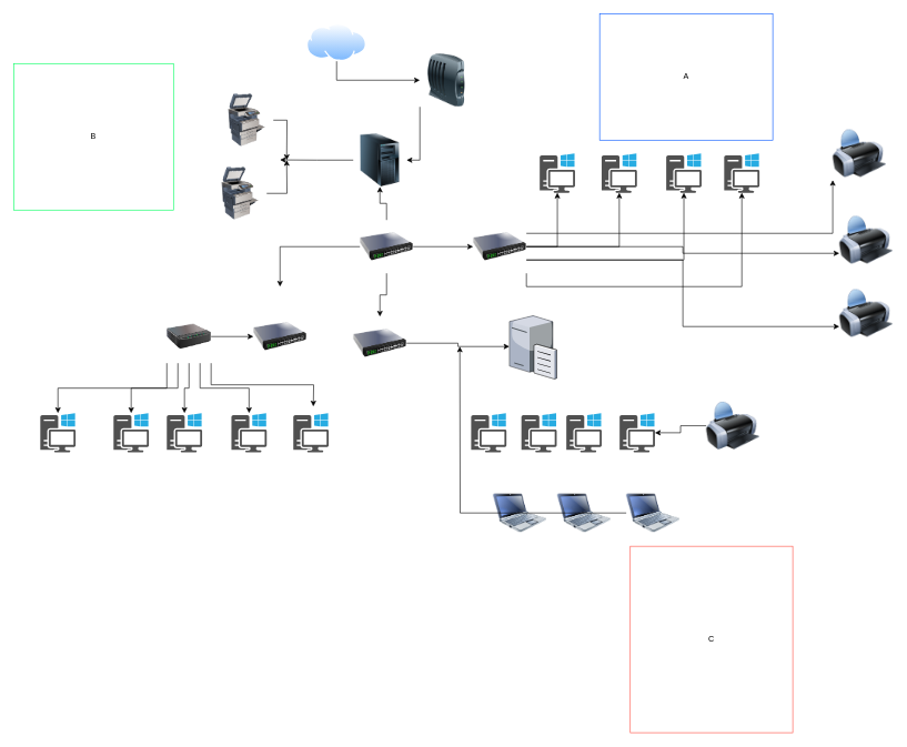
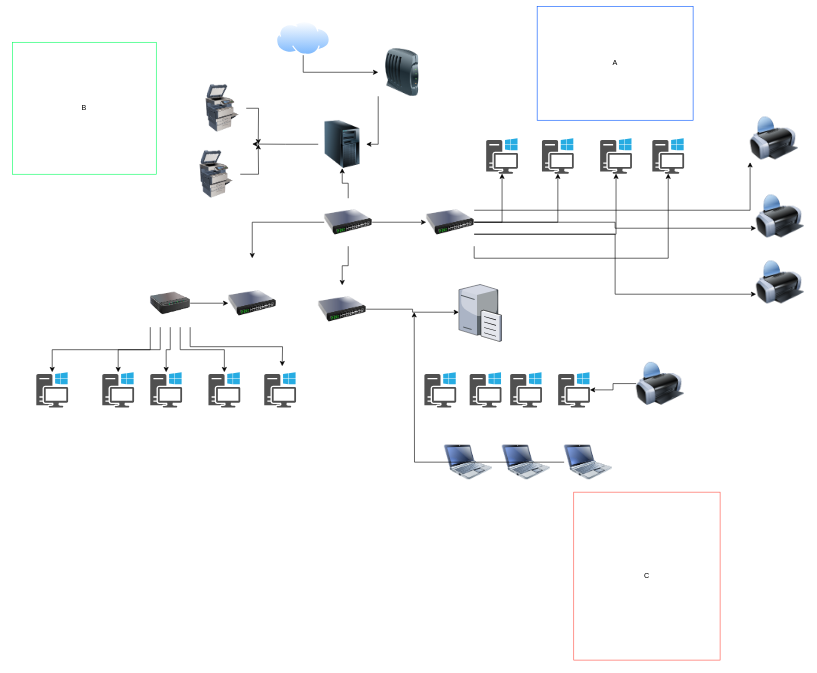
  <mxCell id="0" />
  <mxCell id="1" parent="0" />
  <mxCell id="2" style="edgeStyle=orthogonalEdgeStyle;rounded=0;orthogonalLoop=1;jettySize=auto;html=1;exitX=0.5;exitY=1;exitDx=0;exitDy=0;entryX=0;entryY=0.5;entryDx=0;entryDy=0;" edge="1" parent="1" source="3" target="5"><mxGeometry relative="1" as="geometry" /></mxCell>
  <mxCell id="3" value="" style="image;aspect=fixed;perimeter=ellipsePerimeter;html=1;align=center;shadow=0;dashed=0;spacingTop=3;image=img/lib/active_directory/internet_cloud.svg;" vertex="1" parent="1"><mxGeometry x="460" y="34.8" width="90" height="56.7" as="geometry" /></mxCell>
  <mxCell id="4" style="edgeStyle=orthogonalEdgeStyle;rounded=0;orthogonalLoop=1;jettySize=auto;html=1;exitX=0;exitY=1;exitDx=0;exitDy=0;entryX=1;entryY=0.5;entryDx=0;entryDy=0;" edge="1" parent="1" source="5" target="23"><mxGeometry relative="1" as="geometry" /></mxCell>
  <mxCell id="5" value="" style="image;html=1;image=img/lib/clip_art/networking/Modem_128x128.png" vertex="1" parent="1"><mxGeometry x="630" y="80" width="80" height="80" as="geometry" /></mxCell>
  <mxCell id="6" value="" style="edgeStyle=orthogonalEdgeStyle;rounded=0;orthogonalLoop=1;jettySize=auto;html=1;" edge="1" parent="1" source="10" target="23"><mxGeometry relative="1" as="geometry" /></mxCell>
  <mxCell id="7" style="edgeStyle=orthogonalEdgeStyle;rounded=0;orthogonalLoop=1;jettySize=auto;html=1;exitX=1;exitY=0.5;exitDx=0;exitDy=0;entryX=0;entryY=0.5;entryDx=0;entryDy=0;" edge="1" parent="1" source="10" target="18"><mxGeometry relative="1" as="geometry" /></mxCell>
  <mxCell id="8" style="edgeStyle=orthogonalEdgeStyle;rounded=0;orthogonalLoop=1;jettySize=auto;html=1;exitX=0.5;exitY=1;exitDx=0;exitDy=0;" edge="1" parent="1" source="10" target="20"><mxGeometry relative="1" as="geometry" /></mxCell>
  <mxCell id="9" style="edgeStyle=orthogonalEdgeStyle;rounded=0;orthogonalLoop=1;jettySize=auto;html=1;exitX=0;exitY=0.5;exitDx=0;exitDy=0;" edge="1" parent="1" source="10" target="21"><mxGeometry relative="1" as="geometry" /></mxCell>
  <mxCell id="10" value="" style="image;html=1;image=img/lib/clip_art/networking/Switch_128x128.png" vertex="1" parent="1"><mxGeometry x="540" y="330" width="80" height="80" as="geometry" /></mxCell>
  <mxCell id="11" style="edgeStyle=orthogonalEdgeStyle;rounded=0;orthogonalLoop=1;jettySize=auto;html=1;exitX=1;exitY=0.5;exitDx=0;exitDy=0;" edge="1" parent="1" source="18" target="51"><mxGeometry relative="1" as="geometry" /></mxCell>
  <mxCell id="12" style="edgeStyle=orthogonalEdgeStyle;rounded=0;orthogonalLoop=1;jettySize=auto;html=1;exitX=1;exitY=0.5;exitDx=0;exitDy=0;" edge="1" parent="1" source="18" target="53"><mxGeometry relative="1" as="geometry" /></mxCell>
  <mxCell id="13" style="edgeStyle=orthogonalEdgeStyle;rounded=0;orthogonalLoop=1;jettySize=auto;html=1;exitX=1;exitY=0.75;exitDx=0;exitDy=0;" edge="1" parent="1" source="18" target="52"><mxGeometry relative="1" as="geometry" /></mxCell>
  <mxCell id="14" style="edgeStyle=orthogonalEdgeStyle;rounded=0;orthogonalLoop=1;jettySize=auto;html=1;exitX=1;exitY=1;exitDx=0;exitDy=0;" edge="1" parent="1" source="18" target="54"><mxGeometry relative="1" as="geometry" /></mxCell>
  <mxCell id="15" style="edgeStyle=orthogonalEdgeStyle;rounded=0;orthogonalLoop=1;jettySize=auto;html=1;exitX=1;exitY=0.5;exitDx=0;exitDy=0;entryX=0;entryY=0.75;entryDx=0;entryDy=0;" edge="1" parent="1" source="18" target="57"><mxGeometry relative="1" as="geometry" /></mxCell>
  <mxCell id="16" style="edgeStyle=orthogonalEdgeStyle;rounded=0;orthogonalLoop=1;jettySize=auto;html=1;exitX=1;exitY=0.75;exitDx=0;exitDy=0;entryX=0;entryY=0.75;entryDx=0;entryDy=0;" edge="1" parent="1" source="18" target="56"><mxGeometry relative="1" as="geometry" /></mxCell>
  <mxCell id="17" style="edgeStyle=orthogonalEdgeStyle;rounded=0;orthogonalLoop=1;jettySize=auto;html=1;exitX=1;exitY=0.25;exitDx=0;exitDy=0;entryX=0;entryY=1;entryDx=0;entryDy=0;" edge="1" parent="1" source="18" target="55"><mxGeometry relative="1" as="geometry" /></mxCell>
  <mxCell id="18" value="" style="image;html=1;image=img/lib/clip_art/networking/Switch_128x128.png" vertex="1" parent="1"><mxGeometry x="710" y="330" width="80" height="80" as="geometry" /></mxCell>
  <mxCell id="19" style="edgeStyle=orthogonalEdgeStyle;rounded=0;orthogonalLoop=1;jettySize=auto;html=1;exitX=1;exitY=0.5;exitDx=0;exitDy=0;" edge="1" parent="1" source="20" target="40"><mxGeometry relative="1" as="geometry" /></mxCell>
  <mxCell id="20" value="" style="image;html=1;image=img/lib/clip_art/networking/Switch_128x128.png" vertex="1" parent="1"><mxGeometry x="530" y="475" width="80" height="80" as="geometry" /></mxCell>
  <mxCell id="21" value="" style="image;html=1;image=img/lib/clip_art/networking/Switch_128x128.png" vertex="1" parent="1"><mxGeometry x="380" y="430" width="80" height="150" as="geometry" /></mxCell>
  <mxCell id="22" style="edgeStyle=orthogonalEdgeStyle;rounded=0;orthogonalLoop=1;jettySize=auto;html=1;exitX=0;exitY=0.5;exitDx=0;exitDy=0;" edge="1" parent="1" source="23"><mxGeometry relative="1" as="geometry"><mxPoint x="420" y="239.667" as="targetPoint" /></mxGeometry></mxCell>
  <mxCell id="23" value="" style="image;html=1;image=img/lib/clip_art/computers/Server_Tower_128x128.png" vertex="1" parent="1"><mxGeometry x="530" y="200" width="80" height="80" as="geometry" /></mxCell>
  <mxCell id="24" style="edgeStyle=orthogonalEdgeStyle;rounded=0;orthogonalLoop=1;jettySize=auto;html=1;exitX=1;exitY=0.5;exitDx=0;exitDy=0;" edge="1" parent="1" source="25"><mxGeometry relative="1" as="geometry"><mxPoint x="430" y="240" as="targetPoint" /></mxGeometry></mxCell>
  <mxCell id="25" value="" style="image;html=1;image=img/lib/clip_art/computers/Printer_Commercial_128x128.png" vertex="1" parent="1"><mxGeometry y="250" width="80" height="80" as="geometry" x="320" /></mxCell>
  <mxCell id="26" style="edgeStyle=orthogonalEdgeStyle;rounded=0;orthogonalLoop=1;jettySize=auto;html=1;exitX=1;exitY=0.5;exitDx=0;exitDy=0;" edge="1" parent="1" source="27"><mxGeometry relative="1" as="geometry"><mxPoint x="430" y="240" as="targetPoint" /></mxGeometry></mxCell>
  <mxCell id="27" value="" style="image;html=1;image=img/lib/clip_art/computers/Printer_Commercial_128x128.png" vertex="1" parent="1"><mxGeometry x="330" y="140" width="80" height="80" as="geometry" /></mxCell>
  <mxCell id="28" style="edgeStyle=orthogonalEdgeStyle;rounded=0;orthogonalLoop=1;jettySize=auto;html=1;exitX=1;exitY=0.5;exitDx=0;exitDy=0;entryX=0;entryY=0.5;entryDx=0;entryDy=0;" edge="1" parent="1" source="34" target="21"><mxGeometry relative="1" as="geometry" /></mxCell>
  <mxCell id="29" style="edgeStyle=orthogonalEdgeStyle;rounded=0;orthogonalLoop=1;jettySize=auto;html=1;" edge="1" parent="1" source="34" target="35"><mxGeometry relative="1" as="geometry" /></mxCell>
  <mxCell id="30" style="edgeStyle=orthogonalEdgeStyle;rounded=0;orthogonalLoop=1;jettySize=auto;html=1;exitX=1;exitY=1;exitDx=0;exitDy=0;" edge="1" parent="1" source="34"><mxGeometry relative="1" as="geometry"><mxPoint x="470" y="610" as="targetPoint" /></mxGeometry></mxCell>
  <mxCell id="31" style="edgeStyle=orthogonalEdgeStyle;rounded=0;orthogonalLoop=1;jettySize=auto;html=1;exitX=0.75;exitY=1;exitDx=0;exitDy=0;" edge="1" parent="1" source="34" target="38"><mxGeometry relative="1" as="geometry" /></mxCell>
  <mxCell id="32" style="edgeStyle=orthogonalEdgeStyle;rounded=0;orthogonalLoop=1;jettySize=auto;html=1;exitX=0.25;exitY=1;exitDx=0;exitDy=0;" edge="1" parent="1" source="34" target="36"><mxGeometry relative="1" as="geometry" /></mxCell>
  <mxCell id="33" style="edgeStyle=orthogonalEdgeStyle;rounded=0;orthogonalLoop=1;jettySize=auto;html=1;exitX=0;exitY=1;exitDx=0;exitDy=0;" edge="1" parent="1" source="34" target="37"><mxGeometry relative="1" as="geometry" /></mxCell>
  <mxCell id="34" value="" style="image;html=1;image=img/lib/clip_art/networking/Print_Server_128x128.png" vertex="1" parent="1"><mxGeometry x="250" y="465" width="66.5" height="80" as="geometry" /></mxCell>
  <mxCell id="35" value="" style="sketch=0;pointerEvents=1;shadow=0;dashed=0;html=1;strokeColor=none;fillColor=#505050;labelPosition=center;verticalLabelPosition=bottom;verticalAlign=top;outlineConnect=0;align=center;shape=mxgraph.office.devices.workstation_pc;" vertex="1" parent="1"><mxGeometry x="250" y="620" width="53" height="59" as="geometry" /></mxCell>
  <mxCell id="36" value="" style="sketch=0;pointerEvents=1;shadow=0;dashed=0;html=1;strokeColor=none;fillColor=#505050;labelPosition=center;verticalLabelPosition=bottom;verticalAlign=top;outlineConnect=0;align=center;shape=mxgraph.office.devices.workstation_pc;" vertex="1" parent="1"><mxGeometry x="170" y="620" width="53" height="59" as="geometry" /></mxCell>
  <mxCell id="37" value="" style="sketch=0;pointerEvents=1;shadow=0;dashed=0;html=1;strokeColor=none;fillColor=#505050;labelPosition=center;verticalLabelPosition=bottom;verticalAlign=top;outlineConnect=0;align=center;shape=mxgraph.office.devices.workstation_pc;" vertex="1" parent="1"><mxGeometry x="60" y="620" width="53" height="59" as="geometry" /></mxCell>
  <mxCell id="38" value="" style="sketch=0;pointerEvents=1;shadow=0;dashed=0;html=1;strokeColor=none;fillColor=#505050;labelPosition=center;verticalLabelPosition=bottom;verticalAlign=top;outlineConnect=0;align=center;shape=mxgraph.office.devices.workstation_pc;" vertex="1" parent="1"><mxGeometry x="347" y="620" width="53" height="59" as="geometry" /></mxCell>
  <mxCell id="39" value="" style="sketch=0;pointerEvents=1;shadow=0;dashed=0;html=1;strokeColor=none;fillColor=#505050;labelPosition=center;verticalLabelPosition=bottom;verticalAlign=top;outlineConnect=0;align=center;shape=mxgraph.office.devices.workstation_pc;" vertex="1" parent="1"><mxGeometry x="440" y="620" width="53" height="59" as="geometry" /></mxCell>
  <mxCell id="40" value="" style="verticalLabelPosition=bottom;sketch=0;aspect=fixed;html=1;verticalAlign=top;strokeColor=none;align=center;outlineConnect=0;shape=mxgraph.citrix.file_server;" vertex="1" parent="1"><mxGeometry x="764.5" y="471.5" width="71" height="97" as="geometry" /></mxCell>
  <mxCell id="41" value="" style="sketch=0;pointerEvents=1;shadow=0;dashed=0;html=1;strokeColor=none;fillColor=#505050;labelPosition=center;verticalLabelPosition=bottom;verticalAlign=top;outlineConnect=0;align=center;shape=mxgraph.office.devices.workstation_pc;" vertex="1" parent="1"><mxGeometry x="707" y="620" width="53" height="59" as="geometry" /></mxCell>
  <mxCell id="42" value="" style="sketch=0;pointerEvents=1;shadow=0;dashed=0;html=1;strokeColor=none;fillColor=#505050;labelPosition=center;verticalLabelPosition=bottom;verticalAlign=top;outlineConnect=0;align=center;shape=mxgraph.office.devices.workstation_pc;" vertex="1" parent="1"><mxGeometry x="782.5" y="620" width="53" height="59" as="geometry" /></mxCell>
  <mxCell id="43" value="" style="sketch=0;pointerEvents=1;shadow=0;dashed=0;html=1;strokeColor=none;fillColor=#505050;labelPosition=center;verticalLabelPosition=bottom;verticalAlign=top;outlineConnect=0;align=center;shape=mxgraph.office.devices.workstation_pc;" vertex="1" parent="1"><mxGeometry x="850" y="620" width="53" height="59" as="geometry" /></mxCell>
  <mxCell id="44" value="" style="sketch=0;pointerEvents=1;shadow=0;dashed=0;html=1;strokeColor=none;fillColor=#505050;labelPosition=center;verticalLabelPosition=bottom;verticalAlign=top;outlineConnect=0;align=center;shape=mxgraph.office.devices.workstation_pc;" vertex="1" parent="1"><mxGeometry x="930" y="620" width="53" height="59" as="geometry" /></mxCell>
  <mxCell id="45" value="" style="edgeStyle=orthogonalEdgeStyle;rounded=0;orthogonalLoop=1;jettySize=auto;html=1;" edge="1" parent="1" source="46" target="44"><mxGeometry relative="1" as="geometry" /></mxCell>
  <mxCell id="46" value="" style="image;html=1;image=img/lib/clip_art/computers/Printer_128x128.png" vertex="1" parent="1"><mxGeometry x="1060" y="599" width="80" height="80" as="geometry" /></mxCell>
  <mxCell id="47" value="" style="image;html=1;image=img/lib/clip_art/computers/Netbook_128x128.png" vertex="1" parent="1"><mxGeometry x="740" y="730" width="80" height="80" as="geometry" /></mxCell>
  <mxCell id="48" value="" style="image;html=1;image=img/lib/clip_art/computers/Netbook_128x128.png" vertex="1" parent="1"><mxGeometry x="836.5" y="730" width="80" height="80" as="geometry" /></mxCell>
  <mxCell id="49" style="edgeStyle=orthogonalEdgeStyle;rounded=0;orthogonalLoop=1;jettySize=auto;html=1;exitX=0;exitY=0.5;exitDx=0;exitDy=0;" edge="1" parent="1" source="50"><mxGeometry relative="1" as="geometry"><mxPoint x="690" y="520" as="targetPoint" /></mxGeometry></mxCell>
  <mxCell id="50" value="" style="image;html=1;image=img/lib/clip_art/computers/Netbook_128x128.png" vertex="1" parent="1"><mxGeometry x="940" y="730" width="80" height="80" as="geometry" /></mxCell>
  <mxCell id="51" value="" style="sketch=0;pointerEvents=1;shadow=0;dashed=0;html=1;strokeColor=none;fillColor=#505050;labelPosition=center;verticalLabelPosition=bottom;verticalAlign=top;outlineConnect=0;align=center;shape=mxgraph.office.devices.workstation_pc;" vertex="1" parent="1"><mxGeometry x="810" y="230" width="53" height="59" as="geometry" /></mxCell>
  <mxCell id="52" value="" style="sketch=0;pointerEvents=1;shadow=0;dashed=0;html=1;strokeColor=none;fillColor=#505050;labelPosition=center;verticalLabelPosition=bottom;verticalAlign=top;outlineConnect=0;align=center;shape=mxgraph.office.devices.workstation_pc;" vertex="1" parent="1"><mxGeometry x="1000" y="230" width="53" height="59" as="geometry" /></mxCell>
  <mxCell id="53" value="" style="sketch=0;pointerEvents=1;shadow=0;dashed=0;html=1;strokeColor=none;fillColor=#505050;labelPosition=center;verticalLabelPosition=bottom;verticalAlign=top;outlineConnect=0;align=center;shape=mxgraph.office.devices.workstation_pc;" vertex="1" parent="1"><mxGeometry x="903" y="230" width="53" height="59" as="geometry" /></mxCell>
  <mxCell id="54" value="" style="sketch=0;pointerEvents=1;shadow=0;dashed=0;html=1;strokeColor=none;fillColor=#505050;labelPosition=center;verticalLabelPosition=bottom;verticalAlign=top;outlineConnect=0;align=center;shape=mxgraph.office.devices.workstation_pc;" vertex="1" parent="1"><mxGeometry x="1087" y="230" width="53" height="59" as="geometry" /></mxCell>
  <mxCell id="55" value="" style="image;html=1;image=img/lib/clip_art/computers/Printer_128x128.png" vertex="1" parent="1"><mxGeometry x="1250" y="190" width="80" height="80" as="geometry" /></mxCell>
  <mxCell id="56" value="" style="image;html=1;image=img/lib/clip_art/computers/Printer_128x128.png" vertex="1" parent="1"><mxGeometry x="1260" y="430" width="80" height="80" as="geometry" /></mxCell>
  <mxCell id="57" value="" style="image;html=1;image=img/lib/clip_art/computers/Printer_128x128.png" vertex="1" parent="1"><mxGeometry x="1260" y="320" width="80" height="80" as="geometry" /></mxCell>
- <mxCell id="58" value="A" style="text;strokeColor=#0055FF;align=center;fillColor=none;html=1;verticalAlign=middle;whiteSpace=wrap;rounded=0;" vertex="1" parent="1"><mxGeometry x="900" y="20" width="260" height="190" as="geometry" /></mxCell>
- <mxCell id="59" value="C" style="text;strokeColor=#FF5145;align=center;fillColor=none;html=1;verticalAlign=middle;whiteSpace=wrap;rounded=0;" vertex="1" parent="1"><mxGeometry x="946" y="820" width="244" height="280" as="geometry" /></mxCell>
- <mxCell id="60" value="B" style="text;strokeColor=#00FF5E;align=center;fillColor=none;html=1;verticalAlign=middle;whiteSpace=wrap;rounded=0;" vertex="1" parent="1"><mxGeometry x="20" y="95" width="240" height="220" as="geometry" /></mxCell>
+ <mxCell id="58" value="A" style="text;strokeColor=#0055FF;align=center;fillColor=none;html=1;verticalAlign=middle;whiteSpace=wrap;rounded=0;" vertex="1" parent="1"><mxGeometry x="895" y="10" width="260" height="190" as="geometry" /></mxCell>
+ <mxCell id="59" value="C" style="text;strokeColor=#FF5145;align=center;fillColor=none;html=1;verticalAlign=middle;whiteSpace=wrap;rounded=0;" vertex="1" parent="1"><mxGeometry x="956" y="820" width="244" height="280" as="geometry" /></mxCell>
+ <mxCell id="60" value="B" style="text;strokeColor=#00FF5E;align=center;fillColor=none;html=1;verticalAlign=middle;whiteSpace=wrap;rounded=0;" vertex="1" parent="1"><mxGeometry x="20" y="70" width="240" height="220" as="geometry" /></mxCell>
